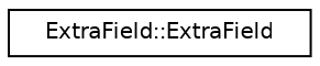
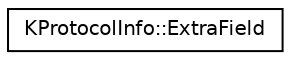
  digraph {
    rankdir=TB
-   n1 [color=black fillcolor=white fontname=Helvetica fontsize=10 height=0.2 label="ExtraField::ExtraField" shape=record style=filled width=0.4]
+   n1 [color=black fillcolor=white fontname=Helvetica fontsize=10 height=0.2 label="KProtocolInfo::ExtraField" shape=record style=filled width=0.4]
  }
